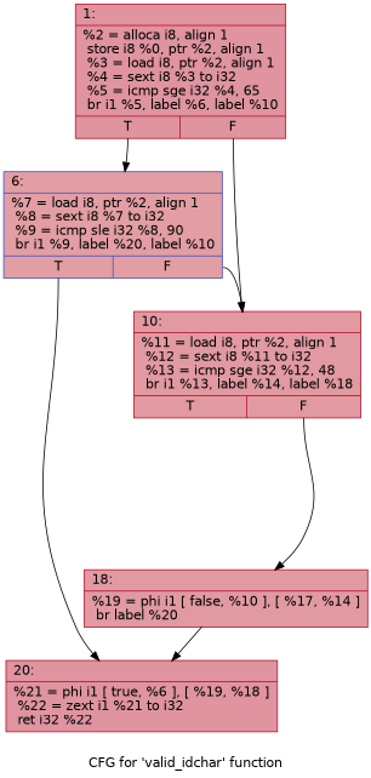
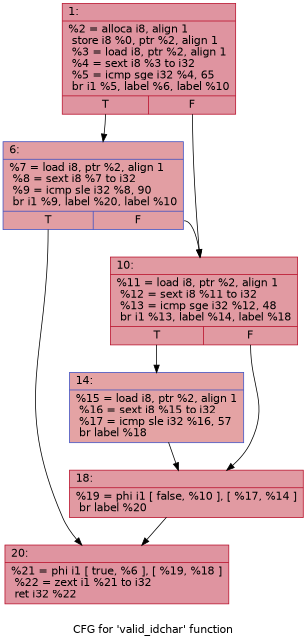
  digraph {
    label="CFG for 'valid_idchar' function"
    fontname="DejaVu Sans"
    node [color="#b70d28ff" fillcolor="#b70d2870" fontname="DejaVu Sans" shape=record style=filled]
    edge [tailport=s0 fontname="DejaVu Sans"]
    n1 [label="{1:\l|  %2 = alloca i8, align 1\l  store i8 %0, ptr %2, align 1\l  %3 = load i8, ptr %2, align 1\l  %4 = sext i8 %3 to i32\l  %5 = icmp sge i32 %4, 65\l  br i1 %5, label %6, label %10\l|{<s0>T|<s1>F}}"]
    n2 [color="#3d50c3ff" fillcolor="#be242e70" label="{6:\l|  %7 = load i8, ptr %2, align 1\l  %8 = sext i8 %7 to i32\l  %9 = icmp sle i32 %8, 90\l  br i1 %9, label %20, label %10\l|{<s0>T|<s1>F}}"]
    n3 [fillcolor="#bb1b2c70" label="{10:\l|  %11 = load i8, ptr %2, align 1\l  %12 = sext i8 %11 to i32\l  %13 = icmp sge i32 %12, 48\l  br i1 %13, label %14, label %18\l|{<s0>T|<s1>F}}"]
    n4 [label="{20:\l|  %21 = phi i1 [ true, %6 ], [ %19, %18 ]\l  %22 = zext i1 %21 to i32\l  ret i32 %22\l}"]
+   n5 [color="#3d50c3ff" fillcolor="#c32e3170" label="{14:\l|  %15 = load i8, ptr %2, align 1\l  %16 = sext i8 %15 to i32\l  %17 = icmp sle i32 %16, 57\l  br label %18\l}"]
    n6 [fillcolor="#bb1b2c70" label="{18:\l|  %19 = phi i1 [ false, %10 ], [ %17, %14 ]\l  br label %20\l}"]
    n1 -> n2
    n1 -> n3 [tailport=s1]
    n2 -> n3 [tailport=s1]
    n2 -> n4
+   n3 -> n5
    n3 -> n6 [tailport=s1]
+   n5 -> n6 [tailport=""]
    n6 -> n4 [tailport=""]
  }
